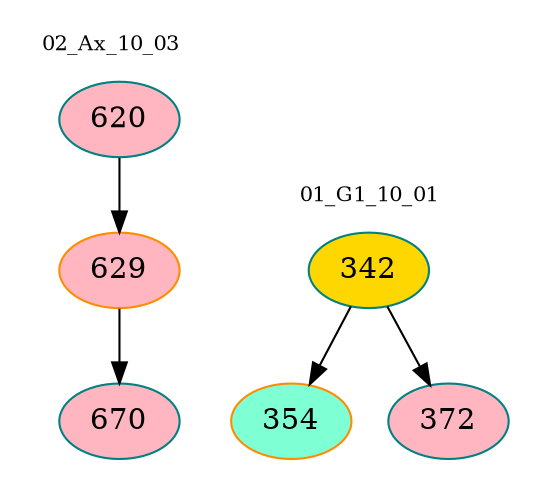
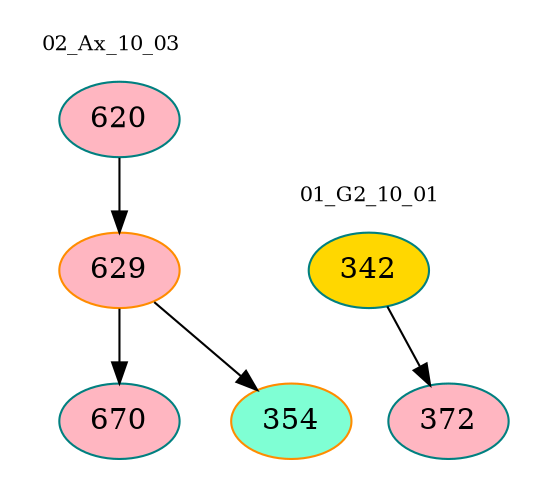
  digraph {
    fontname="DejaVu Serif"
    node [color=teal fillcolor=lightpink fontname="DejaVu Serif" style=filled]
    edge [color=black fontname="DejaVu Serif"]
    n1 [label=620]
    n2 [color=darkorange label=629]
    n3 [label=670]
    n4 [fillcolor=gold label=342]
    n5 [color=darkorange fillcolor=aquamarine label=354]
    n6 [label=372]
    subgraph cluster_1 {
      color=white
      fontsize=10
      label="02_Ax_10_03"
      n1
      n2
      n3
    }
    subgraph cluster_2 {
      color=white
      fontsize=10
-     label="01_G1_10_01"
+     label="01_G2_10_01"
      n4
      n5
      n6
    }
    n1 -> n2
    n2 -> n3
-   n4 -> n5
+   n2 -> n5
    n4 -> n6
  }
